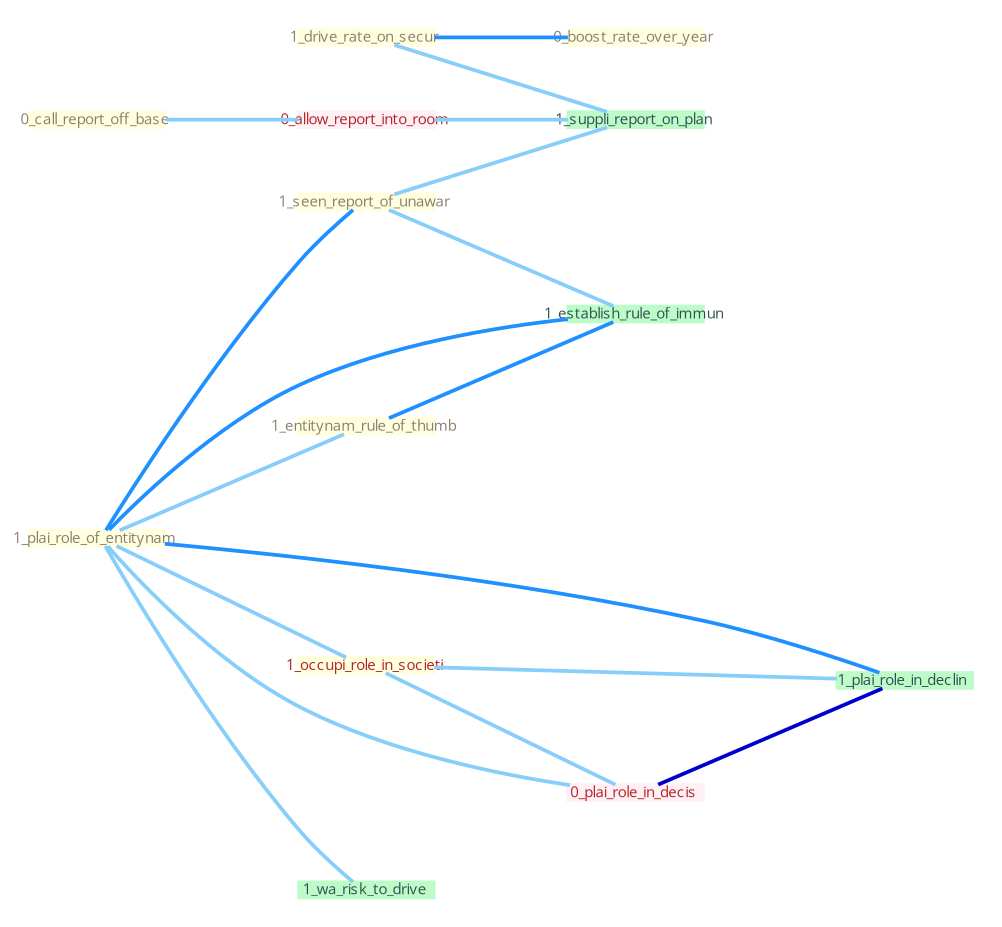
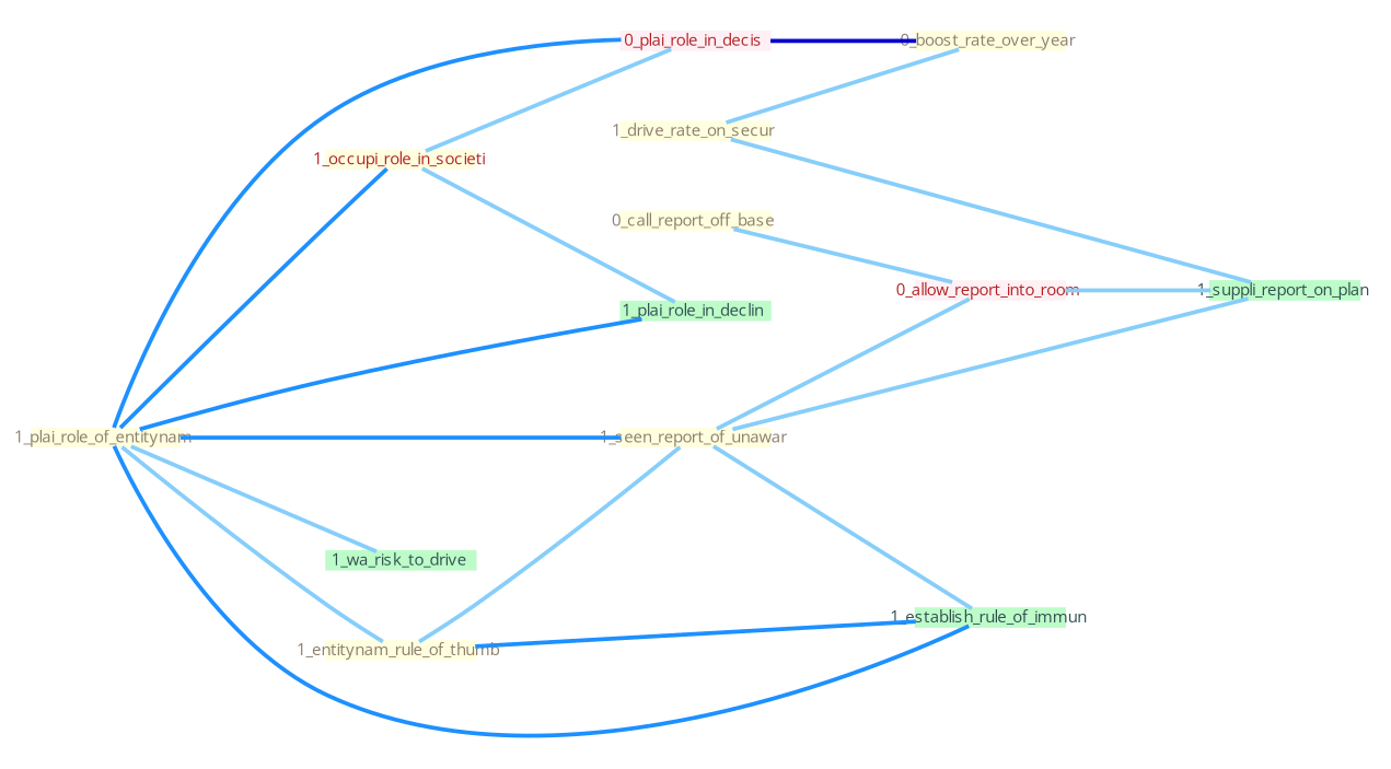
  graph {
    fontname="Open Sans"
    rankdir=LR
    node [color="#ffffe0" fixedsize=true fontcolor="#8b7d6b" fontname="Open Sans" fontsize=4 shape=polygon style=filled]
    edge [color="#87cefa" fontname="Open Sans" w=1]
    "1_drive_rate_on_secur " [height=.06 width=.5]
    "1_plai_role_of_entitynam " [height=.06 width=.5]
    "1_occupi_role_in_societi " [fontcolor="#b22222" height=.06 width=.5]
    "0_call_report_off_base " [height=.06 width=.5]
    "0_boost_rate_over_year " [height=.06 width=.5]
    "1_entitynam_rule_of_thumb " [height=.06 width=.5]
    "1_seen_report_of_unawar " [height=.06 width=.5]
    "0_plai_role_in_decis " [color="#fff0f5" fontcolor="#b22222" height=.06 width=.5]
    "0_allow_report_into_room " [color="#fff0f5" fontcolor="#b22222" height=.06 width=.5]
    "1_suppli_report_on_plan " [color="#BDFCC9" fontcolor="#2f4f4f" height=.06 width=.5]
    n11 [color="#BDFCC9" fontcolor="#2f4f4f" height=.06 label="1_wa_risk_to_drive" width=.5]
    "1_establish_rule_of_immun " [color="#BDFCC9" fontcolor="#2f4f4f" height=.06 width=.5]
    "1_plai_role_in_declin " [color="#BDFCC9" fontcolor="#2f4f4f" height=.06 width=.5]
    subgraph sub_1 {
      "1_drive_rate_on_secur "
      "1_plai_role_of_entitynam "
      "1_occupi_role_in_societi "
      "0_call_report_off_base "
      "0_boost_rate_over_year "
      "1_entitynam_rule_of_thumb "
      "1_seen_report_of_unawar "
    }
    subgraph sub_2 {
      "0_plai_role_in_decis "
      "0_allow_report_into_room "
    }
-   "1_drive_rate_on_secur " -- "0_boost_rate_over_year " [color="#1e90ff"]
+   "1_drive_rate_on_secur " -- "0_boost_rate_over_year "
    "1_drive_rate_on_secur " -- "1_suppli_report_on_plan "
-   "1_plai_role_of_entitynam " -- "1_occupi_role_in_societi "
+   "1_plai_role_of_entitynam " -- "1_occupi_role_in_societi " [color="#1e90ff"]
    "1_plai_role_of_entitynam " -- "1_entitynam_rule_of_thumb "
    "1_plai_role_of_entitynam " -- "1_seen_report_of_unawar " [color="#1e90ff"]
-   "1_plai_role_of_entitynam " -- "0_plai_role_in_decis " [w=2]
+   "1_plai_role_of_entitynam " -- "0_plai_role_in_decis " [color="#1e90ff" w=2]
    "1_plai_role_of_entitynam " -- n11
    "1_plai_role_of_entitynam " -- "1_establish_rule_of_immun " [color="#1e90ff"]
    "1_plai_role_of_entitynam " -- "1_plai_role_in_declin " [color="#1e90ff" w=2]
    "1_occupi_role_in_societi " -- "0_plai_role_in_decis " [w=2]
    "1_occupi_role_in_societi " -- "1_plai_role_in_declin " [w=2]
    "0_call_report_off_base " -- "0_allow_report_into_room "
+   "1_entitynam_rule_of_thumb " -- "1_seen_report_of_unawar "
    "1_entitynam_rule_of_thumb " -- "1_establish_rule_of_immun " [color="#1e90ff" w=2]
+   "1_seen_report_of_unawar " -- "0_allow_report_into_room "
    "1_seen_report_of_unawar " -- "1_suppli_report_on_plan "
    "1_seen_report_of_unawar " -- "1_establish_rule_of_immun "
-   "0_plai_role_in_decis " -- "1_plai_role_in_declin " [color="#0000cd" w=3]
+   "0_plai_role_in_decis " -- "0_boost_rate_over_year " [color="#0000cd" w=3]
    "0_allow_report_into_room " -- "1_suppli_report_on_plan "
  }
